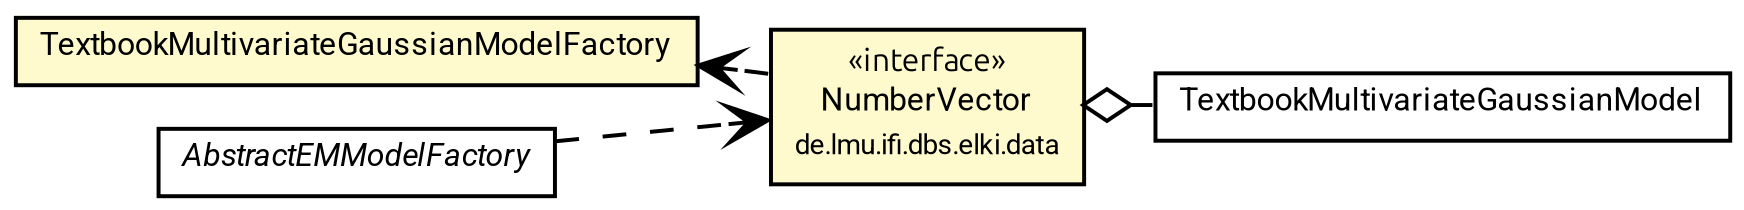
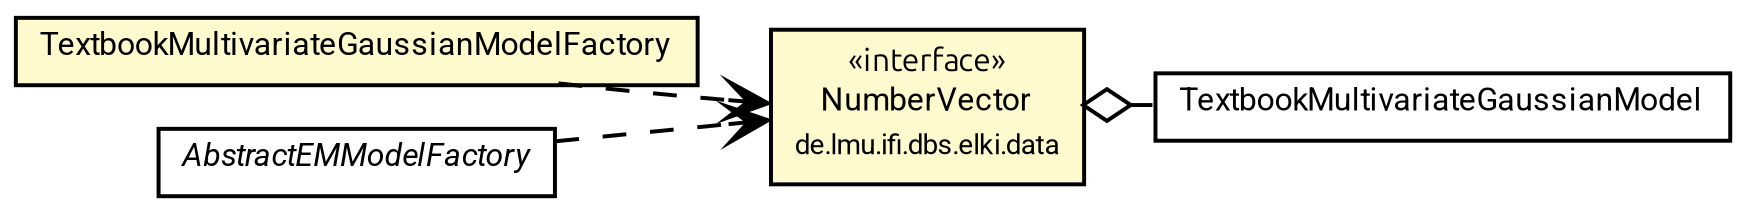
  digraph {
    fontname=Ubuntu
    nodesep=0.15
    rankdir=LR
    ranksep=0.25
    node [fontcolor=black fontname=Ubuntu fontsize=8 margin=0 shape=plaintext]
    edge [arrowhead=open color=black fontname=Ubuntu fontsize=7 labelfontname=Roboto labelfontsize=7 style=dashed weight=0]
    n1 [height=0 label=<<table title="de.lmu.ifi.dbs.elki.algorithm.clustering.em.TextbookMultivariateGaussianModelFactory" border="0" cellborder="1" cellspacing="0" cellpadding="2" bgcolor="lemonChiffon" href="TextbookMultivariateGaussianModelFactory.html" target="_parent"> 		<tr><td><table border="0" cellspacing="0" cellpadding="1"> 		<tr><td align="center" balign="center"> <font face="Roboto">TextbookMultivariateGaussianModelFactory</font> </td></tr> 		</table></td></tr> 		</table>> width=0]
    n2 [height=0 label=<<table title="de.lmu.ifi.dbs.elki.data.NumberVector" border="0" cellborder="1" cellspacing="0" cellpadding="2" bgcolor="LemonChiffon" href="../../../data/NumberVector.html" target="_parent"> 		<tr><td><table border="0" cellspacing="0" cellpadding="1"> 		<tr><td align="center" balign="center"> &#171;interface&#187; </td></tr> 		<tr><td align="center" balign="center"> <font face="Roboto">NumberVector</font> </td></tr> 		<tr><td align="center" balign="center"> <font face="Roboto" point-size="7.0">de.lmu.ifi.dbs.elki.data</font> </td></tr> 		</table></td></tr> 		</table>> width=0]
    n3 [height=0 label=<<table title="de.lmu.ifi.dbs.elki.algorithm.clustering.em.TextbookMultivariateGaussianModel" border="0" cellborder="1" cellspacing="0" cellpadding="2" href="TextbookMultivariateGaussianModel.html" target="_parent"> 		<tr><td><table border="0" cellspacing="0" cellpadding="1"> 		<tr><td align="center" balign="center"> <font face="Roboto">TextbookMultivariateGaussianModel</font> </td></tr> 		</table></td></tr> 		</table>> width=0]
    n4 [height=0 label=<<table title="de.lmu.ifi.dbs.elki.algorithm.clustering.em.AbstractEMModelFactory" border="0" cellborder="1" cellspacing="0" cellpadding="2" href="AbstractEMModelFactory.html" target="_parent"> 		<tr><td><table border="0" cellspacing="0" cellpadding="1"> 		<tr><td align="center" balign="center"> <font face="Roboto"><i>AbstractEMModelFactory</i></font> </td></tr> 		</table></td></tr> 		</table>> width=0]
-   n2 -> n1
+   n1 -> n2
    n2 -> n3 [arrowhead=none arrowtail=ediamond dir=back weight=4 style=""]
    n4 -> n2
  }
